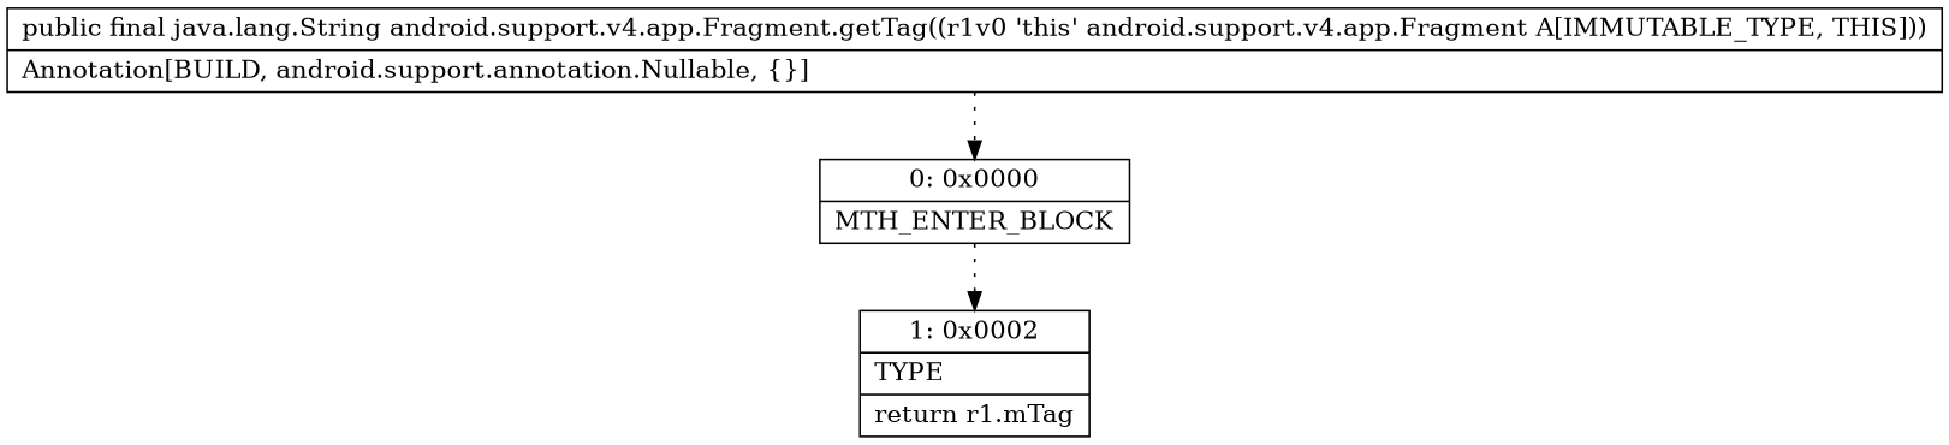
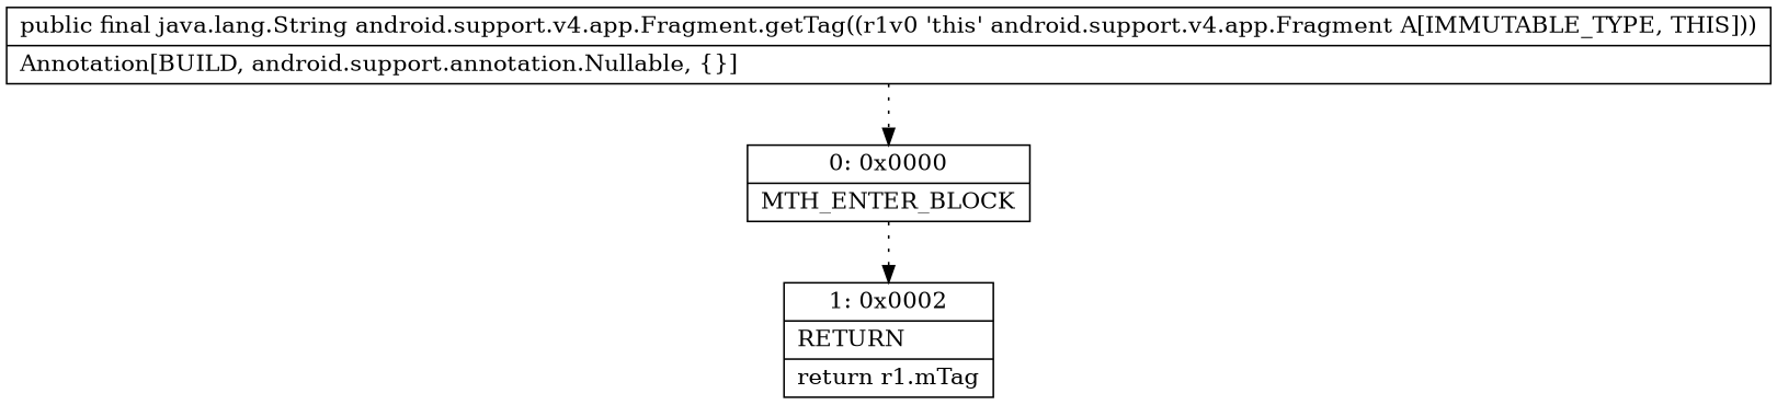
  digraph {
    node [shape=record]
    edge [style=dotted]
    n1 [label="{0\:\ 0x0000|MTH_ENTER_BLOCK\l}"]
-   n2 [label="{1\:\ 0x0002|TYPE\l|return r1.mTag\l}"]
+   n2 [label="{1\:\ 0x0002|RETURN\l|return r1.mTag\l}"]
    n3 [label="{public final java.lang.String android.support.v4.app.Fragment.getTag((r1v0 'this' android.support.v4.app.Fragment A[IMMUTABLE_TYPE, THIS]))  | Annotation[BUILD, android.support.annotation.Nullable, \{\}]\l}"]
    n1 -> n2
    n3 -> n1
  }
